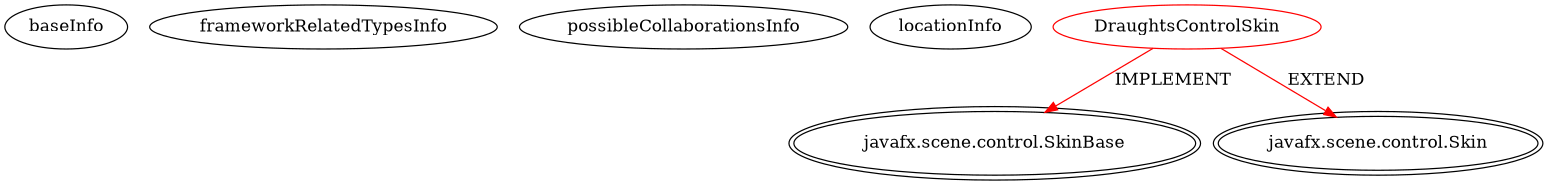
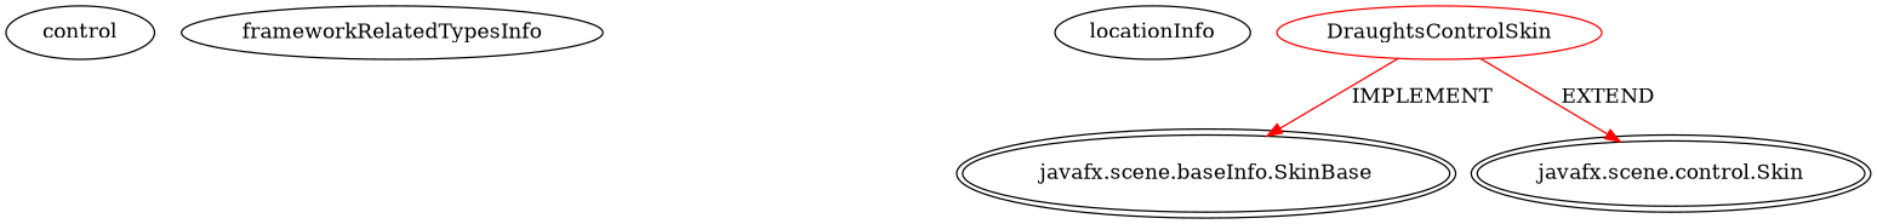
  digraph {
    edge [color=red]
-   baseInfo [category=extension_graph graphId=4610 isAnonymous=false possibleRelation=false]
+   baseInfo [category=extension_graph graphId=4610 isAnonymous=false possibleRelation=false label=control]
    frameworkRelatedTypesInfo [0="javafx.scene.control.SkinBase" 1="javafx.scene.control.Skin"]
-   possibleCollaborationsInfo
    locationInfo [contextSignature=DraughtsControlSkin filePath="/uinsion-Draughts/Draughts-master/src/DraughtsControlSkin.java" graphId=4610 projectName="uinsion-Draughts"]
    n5 [color=red isFrameworkType=false label=DraughtsControlSkin vertexType=ROOT_CLIENT_CLASS_DECLARATION]
-   n6 [isFrameworkType=true label="javafx.scene.control.SkinBase" peripheries=2 vertexType=FRAMEWORK_CLASS_TYPE]
+   n6 [isFrameworkType=true label="javafx.scene.baseInfo.SkinBase" peripheries=2 vertexType=FRAMEWORK_CLASS_TYPE]
    n7 [isFrameworkType=true label="javafx.scene.control.Skin" peripheries=2 vertexType=FRAMEWORK_INTERFACE_TYPE]
    n5 -> n6 [label=IMPLEMENT]
    n5 -> n7 [label=EXTEND]
  }
